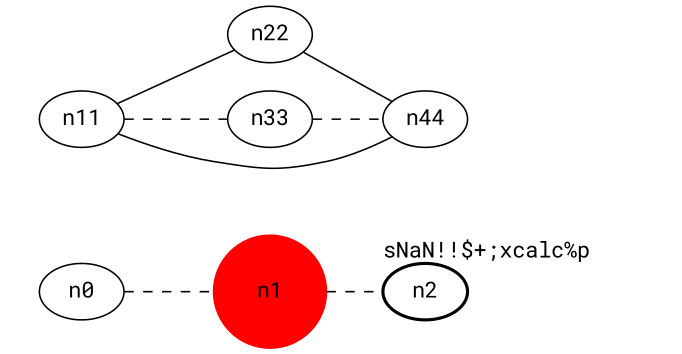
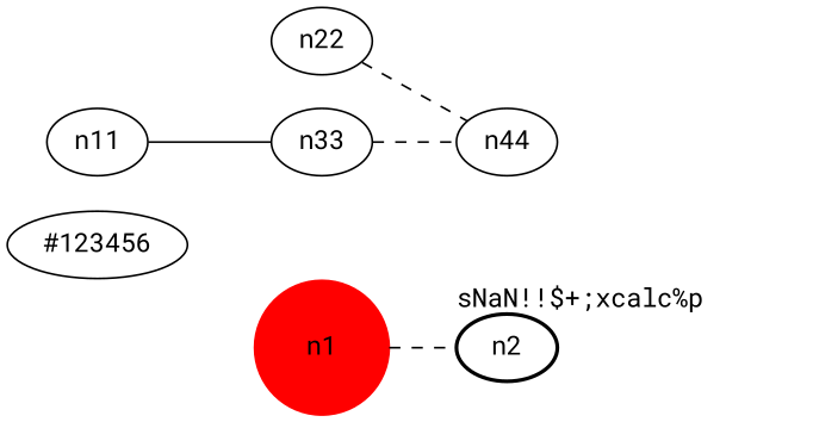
  graph {
    fontcolos=blue
    fontname="Roboto Mono"
    rankdir=LR
    node [fontname="Roboto Mono"]
    edge [fontname="Roboto Mono"]
    n1 [color=red height=1 style=filled width=1]
    n2 [style=bold xlabel="sNaN!!$+;xcalc%p"]
-   n0
+   "#123456"
    n11
    n22
    n33
    n44
    n1 -- n2 [style=dashed]
-   n0 -- n1 [style=dashed]
-   n11 -- n22
-   n11 -- n33 [style=dashed]
-   n11 -- n44
-   n22 -- n44
+   n11 -- n33
+   n22 -- n44 [style=dashed]
    n33 -- n44 [style=dashed]
  }
